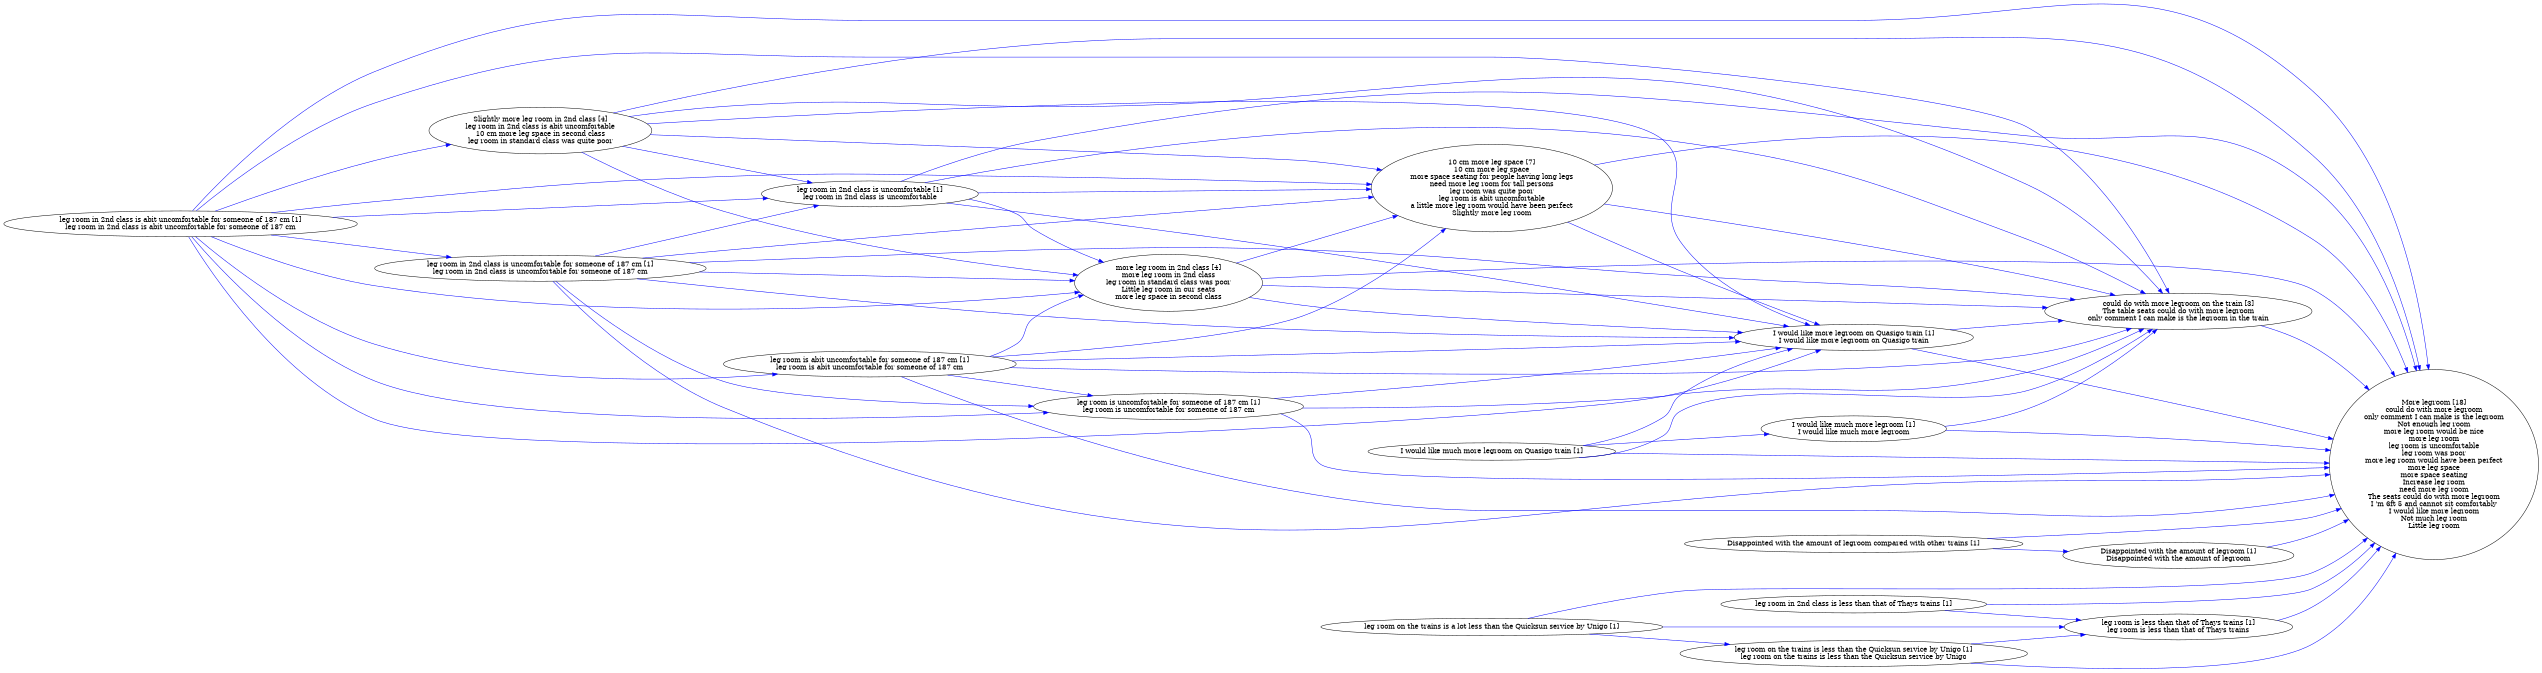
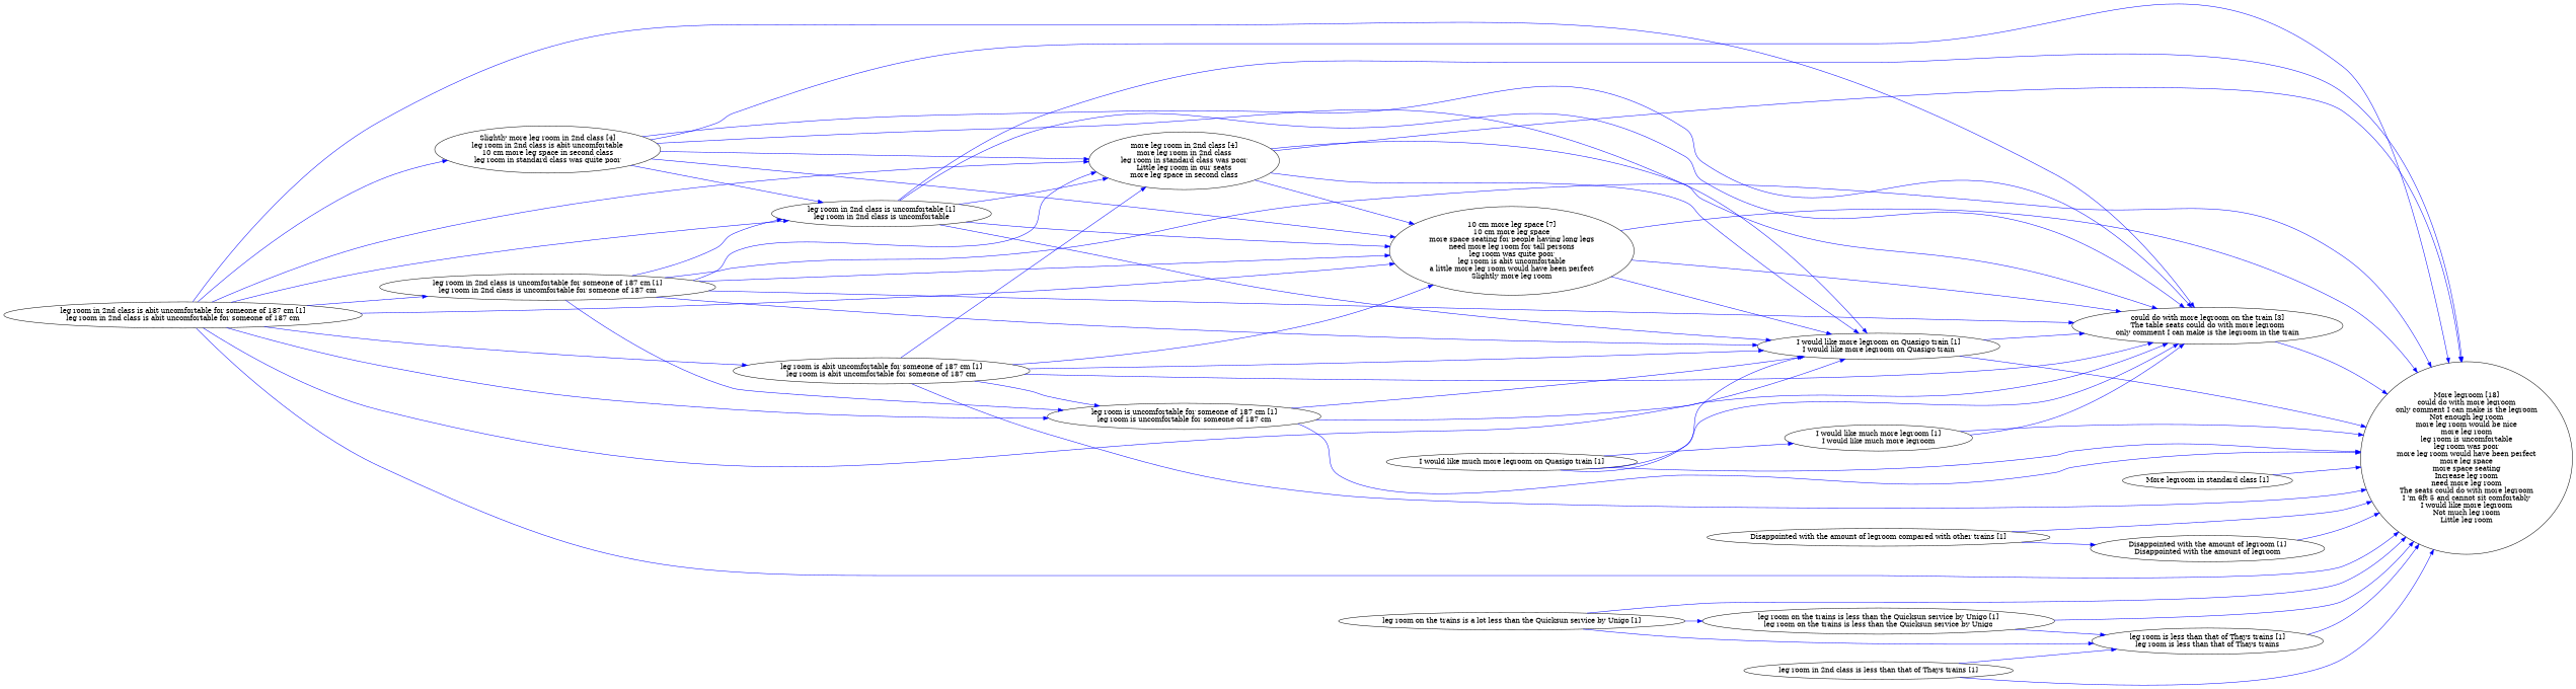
  digraph {
    rankdir=LR
    edge [color=blue]
    "more leg room in 2nd class [4]\nmore leg room in 2nd class\nleg room in standard class was poor\nLittle leg room in our seats\nmore leg space in second class"
    "10 cm more leg space [7]\n10 cm more leg space\nmore space seating for people having long legs\nneed more leg room for tall persons\nleg room was quite poor\nleg room is abit uncomfortable\na little more leg room would have been perfect\nSlightly more leg room"
    "could do with more legroom on the train [3]\nThe table seats could do with more legroom\nonly comment I can make is the legroom in the train"
    "More legroom [18]\ncould do with more legroom\nonly comment I can make is the legroom\nNot enough leg room\nmore leg room would be nice\nmore leg room\nleg room is uncomfortable\nleg room was poor\nmore leg room would have been perfect\nmore leg space\nmore space seating\nIncrease leg room\nneed more leg room\nThe seats could do with more legroom\nI 'm 6ft 5 and cannot sit comfortably\nI would like more legroom\nNot much leg room\nLittle leg room"
    "I would like more legroom on Quasigo train [1]\nI would like more legroom on Quasigo train"
    "Slightly more leg room in 2nd class [4]\nleg room in 2nd class is abit uncomfortable\n10 cm more leg space in second class\nleg room in standard class was quite poor"
    "leg room in 2nd class is uncomfortable [1]\nleg room in 2nd class is uncomfortable"
    "Disappointed with the amount of legroom compared with other trains [1]"
    "Disappointed with the amount of legroom [1]\nDisappointed with the amount of legroom"
    "I would like much more legroom on Quasigo train [1]"
    "I would like much more legroom [1]\nI would like much more legroom"
+   "More legroom in standard class [1]"
    "leg room in 2nd class is abit uncomfortable for someone of 187 cm [1]\nleg room in 2nd class is abit uncomfortable for someone of 187 cm"
    "leg room is abit uncomfortable for someone of 187 cm [1]\nleg room is abit uncomfortable for someone of 187 cm"
    "leg room is uncomfortable for someone of 187 cm [1]\nleg room is uncomfortable for someone of 187 cm"
    "leg room in 2nd class is uncomfortable for someone of 187 cm [1]\nleg room in 2nd class is uncomfortable for someone of 187 cm"
    "leg room in 2nd class is less than that of Thays trains [1]"
    "leg room is less than that of Thays trains [1]\nleg room is less than that of Thays trains"
    "leg room on the trains is a lot less than the Quicksun service by Unigo [1]"
    "leg room on the trains is less than the Quicksun service by Unigo [1]\nleg room on the trains is less than the Quicksun service by Unigo"
    "more leg room in 2nd class [4]\nmore leg room in 2nd class\nleg room in standard class was poor\nLittle leg room in our seats\nmore leg space in second class" -> "10 cm more leg space [7]\n10 cm more leg space\nmore space seating for people having long legs\nneed more leg room for tall persons\nleg room was quite poor\nleg room is abit uncomfortable\na little more leg room would have been perfect\nSlightly more leg room"
    "more leg room in 2nd class [4]\nmore leg room in 2nd class\nleg room in standard class was poor\nLittle leg room in our seats\nmore leg space in second class" -> "could do with more legroom on the train [3]\nThe table seats could do with more legroom\nonly comment I can make is the legroom in the train"
    "more leg room in 2nd class [4]\nmore leg room in 2nd class\nleg room in standard class was poor\nLittle leg room in our seats\nmore leg space in second class" -> "More legroom [18]\ncould do with more legroom\nonly comment I can make is the legroom\nNot enough leg room\nmore leg room would be nice\nmore leg room\nleg room is uncomfortable\nleg room was poor\nmore leg room would have been perfect\nmore leg space\nmore space seating\nIncrease leg room\nneed more leg room\nThe seats could do with more legroom\nI 'm 6ft 5 and cannot sit comfortably\nI would like more legroom\nNot much leg room\nLittle leg room"
    "more leg room in 2nd class [4]\nmore leg room in 2nd class\nleg room in standard class was poor\nLittle leg room in our seats\nmore leg space in second class" -> "I would like more legroom on Quasigo train [1]\nI would like more legroom on Quasigo train"
    "10 cm more leg space [7]\n10 cm more leg space\nmore space seating for people having long legs\nneed more leg room for tall persons\nleg room was quite poor\nleg room is abit uncomfortable\na little more leg room would have been perfect\nSlightly more leg room" -> "could do with more legroom on the train [3]\nThe table seats could do with more legroom\nonly comment I can make is the legroom in the train"
    "10 cm more leg space [7]\n10 cm more leg space\nmore space seating for people having long legs\nneed more leg room for tall persons\nleg room was quite poor\nleg room is abit uncomfortable\na little more leg room would have been perfect\nSlightly more leg room" -> "More legroom [18]\ncould do with more legroom\nonly comment I can make is the legroom\nNot enough leg room\nmore leg room would be nice\nmore leg room\nleg room is uncomfortable\nleg room was poor\nmore leg room would have been perfect\nmore leg space\nmore space seating\nIncrease leg room\nneed more leg room\nThe seats could do with more legroom\nI 'm 6ft 5 and cannot sit comfortably\nI would like more legroom\nNot much leg room\nLittle leg room"
    "10 cm more leg space [7]\n10 cm more leg space\nmore space seating for people having long legs\nneed more leg room for tall persons\nleg room was quite poor\nleg room is abit uncomfortable\na little more leg room would have been perfect\nSlightly more leg room" -> "I would like more legroom on Quasigo train [1]\nI would like more legroom on Quasigo train"
    "could do with more legroom on the train [3]\nThe table seats could do with more legroom\nonly comment I can make is the legroom in the train" -> "More legroom [18]\ncould do with more legroom\nonly comment I can make is the legroom\nNot enough leg room\nmore leg room would be nice\nmore leg room\nleg room is uncomfortable\nleg room was poor\nmore leg room would have been perfect\nmore leg space\nmore space seating\nIncrease leg room\nneed more leg room\nThe seats could do with more legroom\nI 'm 6ft 5 and cannot sit comfortably\nI would like more legroom\nNot much leg room\nLittle leg room"
    "I would like more legroom on Quasigo train [1]\nI would like more legroom on Quasigo train" -> "could do with more legroom on the train [3]\nThe table seats could do with more legroom\nonly comment I can make is the legroom in the train"
    "I would like more legroom on Quasigo train [1]\nI would like more legroom on Quasigo train" -> "More legroom [18]\ncould do with more legroom\nonly comment I can make is the legroom\nNot enough leg room\nmore leg room would be nice\nmore leg room\nleg room is uncomfortable\nleg room was poor\nmore leg room would have been perfect\nmore leg space\nmore space seating\nIncrease leg room\nneed more leg room\nThe seats could do with more legroom\nI 'm 6ft 5 and cannot sit comfortably\nI would like more legroom\nNot much leg room\nLittle leg room"
    "Slightly more leg room in 2nd class [4]\nleg room in 2nd class is abit uncomfortable\n10 cm more leg space in second class\nleg room in standard class was quite poor" -> "more leg room in 2nd class [4]\nmore leg room in 2nd class\nleg room in standard class was poor\nLittle leg room in our seats\nmore leg space in second class"
    "Slightly more leg room in 2nd class [4]\nleg room in 2nd class is abit uncomfortable\n10 cm more leg space in second class\nleg room in standard class was quite poor" -> "10 cm more leg space [7]\n10 cm more leg space\nmore space seating for people having long legs\nneed more leg room for tall persons\nleg room was quite poor\nleg room is abit uncomfortable\na little more leg room would have been perfect\nSlightly more leg room"
    "Slightly more leg room in 2nd class [4]\nleg room in 2nd class is abit uncomfortable\n10 cm more leg space in second class\nleg room in standard class was quite poor" -> "could do with more legroom on the train [3]\nThe table seats could do with more legroom\nonly comment I can make is the legroom in the train"
    "Slightly more leg room in 2nd class [4]\nleg room in 2nd class is abit uncomfortable\n10 cm more leg space in second class\nleg room in standard class was quite poor" -> "More legroom [18]\ncould do with more legroom\nonly comment I can make is the legroom\nNot enough leg room\nmore leg room would be nice\nmore leg room\nleg room is uncomfortable\nleg room was poor\nmore leg room would have been perfect\nmore leg space\nmore space seating\nIncrease leg room\nneed more leg room\nThe seats could do with more legroom\nI 'm 6ft 5 and cannot sit comfortably\nI would like more legroom\nNot much leg room\nLittle leg room"
    "Slightly more leg room in 2nd class [4]\nleg room in 2nd class is abit uncomfortable\n10 cm more leg space in second class\nleg room in standard class was quite poor" -> "I would like more legroom on Quasigo train [1]\nI would like more legroom on Quasigo train"
    "Slightly more leg room in 2nd class [4]\nleg room in 2nd class is abit uncomfortable\n10 cm more leg space in second class\nleg room in standard class was quite poor" -> "leg room in 2nd class is uncomfortable [1]\nleg room in 2nd class is uncomfortable"
    "leg room in 2nd class is uncomfortable [1]\nleg room in 2nd class is uncomfortable" -> "more leg room in 2nd class [4]\nmore leg room in 2nd class\nleg room in standard class was poor\nLittle leg room in our seats\nmore leg space in second class"
    "leg room in 2nd class is uncomfortable [1]\nleg room in 2nd class is uncomfortable" -> "10 cm more leg space [7]\n10 cm more leg space\nmore space seating for people having long legs\nneed more leg room for tall persons\nleg room was quite poor\nleg room is abit uncomfortable\na little more leg room would have been perfect\nSlightly more leg room"
    "leg room in 2nd class is uncomfortable [1]\nleg room in 2nd class is uncomfortable" -> "could do with more legroom on the train [3]\nThe table seats could do with more legroom\nonly comment I can make is the legroom in the train"
    "leg room in 2nd class is uncomfortable [1]\nleg room in 2nd class is uncomfortable" -> "More legroom [18]\ncould do with more legroom\nonly comment I can make is the legroom\nNot enough leg room\nmore leg room would be nice\nmore leg room\nleg room is uncomfortable\nleg room was poor\nmore leg room would have been perfect\nmore leg space\nmore space seating\nIncrease leg room\nneed more leg room\nThe seats could do with more legroom\nI 'm 6ft 5 and cannot sit comfortably\nI would like more legroom\nNot much leg room\nLittle leg room"
    "leg room in 2nd class is uncomfortable [1]\nleg room in 2nd class is uncomfortable" -> "I would like more legroom on Quasigo train [1]\nI would like more legroom on Quasigo train"
    "Disappointed with the amount of legroom compared with other trains [1]" -> "More legroom [18]\ncould do with more legroom\nonly comment I can make is the legroom\nNot enough leg room\nmore leg room would be nice\nmore leg room\nleg room is uncomfortable\nleg room was poor\nmore leg room would have been perfect\nmore leg space\nmore space seating\nIncrease leg room\nneed more leg room\nThe seats could do with more legroom\nI 'm 6ft 5 and cannot sit comfortably\nI would like more legroom\nNot much leg room\nLittle leg room"
    "Disappointed with the amount of legroom compared with other trains [1]" -> "Disappointed with the amount of legroom [1]\nDisappointed with the amount of legroom"
    "Disappointed with the amount of legroom [1]\nDisappointed with the amount of legroom" -> "More legroom [18]\ncould do with more legroom\nonly comment I can make is the legroom\nNot enough leg room\nmore leg room would be nice\nmore leg room\nleg room is uncomfortable\nleg room was poor\nmore leg room would have been perfect\nmore leg space\nmore space seating\nIncrease leg room\nneed more leg room\nThe seats could do with more legroom\nI 'm 6ft 5 and cannot sit comfortably\nI would like more legroom\nNot much leg room\nLittle leg room"
    "I would like much more legroom on Quasigo train [1]" -> "could do with more legroom on the train [3]\nThe table seats could do with more legroom\nonly comment I can make is the legroom in the train"
    "I would like much more legroom on Quasigo train [1]" -> "More legroom [18]\ncould do with more legroom\nonly comment I can make is the legroom\nNot enough leg room\nmore leg room would be nice\nmore leg room\nleg room is uncomfortable\nleg room was poor\nmore leg room would have been perfect\nmore leg space\nmore space seating\nIncrease leg room\nneed more leg room\nThe seats could do with more legroom\nI 'm 6ft 5 and cannot sit comfortably\nI would like more legroom\nNot much leg room\nLittle leg room"
    "I would like much more legroom on Quasigo train [1]" -> "I would like more legroom on Quasigo train [1]\nI would like more legroom on Quasigo train"
    "I would like much more legroom on Quasigo train [1]" -> "I would like much more legroom [1]\nI would like much more legroom"
    "I would like much more legroom [1]\nI would like much more legroom" -> "could do with more legroom on the train [3]\nThe table seats could do with more legroom\nonly comment I can make is the legroom in the train"
    "I would like much more legroom [1]\nI would like much more legroom" -> "More legroom [18]\ncould do with more legroom\nonly comment I can make is the legroom\nNot enough leg room\nmore leg room would be nice\nmore leg room\nleg room is uncomfortable\nleg room was poor\nmore leg room would have been perfect\nmore leg space\nmore space seating\nIncrease leg room\nneed more leg room\nThe seats could do with more legroom\nI 'm 6ft 5 and cannot sit comfortably\nI would like more legroom\nNot much leg room\nLittle leg room"
+   "More legroom in standard class [1]" -> "More legroom [18]\ncould do with more legroom\nonly comment I can make is the legroom\nNot enough leg room\nmore leg room would be nice\nmore leg room\nleg room is uncomfortable\nleg room was poor\nmore leg room would have been perfect\nmore leg space\nmore space seating\nIncrease leg room\nneed more leg room\nThe seats could do with more legroom\nI 'm 6ft 5 and cannot sit comfortably\nI would like more legroom\nNot much leg room\nLittle leg room"
    "leg room in 2nd class is abit uncomfortable for someone of 187 cm [1]\nleg room in 2nd class is abit uncomfortable for someone of 187 cm" -> "more leg room in 2nd class [4]\nmore leg room in 2nd class\nleg room in standard class was poor\nLittle leg room in our seats\nmore leg space in second class"
    "leg room in 2nd class is abit uncomfortable for someone of 187 cm [1]\nleg room in 2nd class is abit uncomfortable for someone of 187 cm" -> "10 cm more leg space [7]\n10 cm more leg space\nmore space seating for people having long legs\nneed more leg room for tall persons\nleg room was quite poor\nleg room is abit uncomfortable\na little more leg room would have been perfect\nSlightly more leg room"
    "leg room in 2nd class is abit uncomfortable for someone of 187 cm [1]\nleg room in 2nd class is abit uncomfortable for someone of 187 cm" -> "could do with more legroom on the train [3]\nThe table seats could do with more legroom\nonly comment I can make is the legroom in the train"
    "leg room in 2nd class is abit uncomfortable for someone of 187 cm [1]\nleg room in 2nd class is abit uncomfortable for someone of 187 cm" -> "More legroom [18]\ncould do with more legroom\nonly comment I can make is the legroom\nNot enough leg room\nmore leg room would be nice\nmore leg room\nleg room is uncomfortable\nleg room was poor\nmore leg room would have been perfect\nmore leg space\nmore space seating\nIncrease leg room\nneed more leg room\nThe seats could do with more legroom\nI 'm 6ft 5 and cannot sit comfortably\nI would like more legroom\nNot much leg room\nLittle leg room"
    "leg room in 2nd class is abit uncomfortable for someone of 187 cm [1]\nleg room in 2nd class is abit uncomfortable for someone of 187 cm" -> "I would like more legroom on Quasigo train [1]\nI would like more legroom on Quasigo train"
    "leg room in 2nd class is abit uncomfortable for someone of 187 cm [1]\nleg room in 2nd class is abit uncomfortable for someone of 187 cm" -> "Slightly more leg room in 2nd class [4]\nleg room in 2nd class is abit uncomfortable\n10 cm more leg space in second class\nleg room in standard class was quite poor"
    "leg room in 2nd class is abit uncomfortable for someone of 187 cm [1]\nleg room in 2nd class is abit uncomfortable for someone of 187 cm" -> "leg room in 2nd class is uncomfortable [1]\nleg room in 2nd class is uncomfortable"
    "leg room in 2nd class is abit uncomfortable for someone of 187 cm [1]\nleg room in 2nd class is abit uncomfortable for someone of 187 cm" -> "leg room is abit uncomfortable for someone of 187 cm [1]\nleg room is abit uncomfortable for someone of 187 cm"
    "leg room in 2nd class is abit uncomfortable for someone of 187 cm [1]\nleg room in 2nd class is abit uncomfortable for someone of 187 cm" -> "leg room is uncomfortable for someone of 187 cm [1]\nleg room is uncomfortable for someone of 187 cm"
    "leg room in 2nd class is abit uncomfortable for someone of 187 cm [1]\nleg room in 2nd class is abit uncomfortable for someone of 187 cm" -> "leg room in 2nd class is uncomfortable for someone of 187 cm [1]\nleg room in 2nd class is uncomfortable for someone of 187 cm"
    "leg room is abit uncomfortable for someone of 187 cm [1]\nleg room is abit uncomfortable for someone of 187 cm" -> "more leg room in 2nd class [4]\nmore leg room in 2nd class\nleg room in standard class was poor\nLittle leg room in our seats\nmore leg space in second class"
    "leg room is abit uncomfortable for someone of 187 cm [1]\nleg room is abit uncomfortable for someone of 187 cm" -> "10 cm more leg space [7]\n10 cm more leg space\nmore space seating for people having long legs\nneed more leg room for tall persons\nleg room was quite poor\nleg room is abit uncomfortable\na little more leg room would have been perfect\nSlightly more leg room"
    "leg room is abit uncomfortable for someone of 187 cm [1]\nleg room is abit uncomfortable for someone of 187 cm" -> "could do with more legroom on the train [3]\nThe table seats could do with more legroom\nonly comment I can make is the legroom in the train"
    "leg room is abit uncomfortable for someone of 187 cm [1]\nleg room is abit uncomfortable for someone of 187 cm" -> "More legroom [18]\ncould do with more legroom\nonly comment I can make is the legroom\nNot enough leg room\nmore leg room would be nice\nmore leg room\nleg room is uncomfortable\nleg room was poor\nmore leg room would have been perfect\nmore leg space\nmore space seating\nIncrease leg room\nneed more leg room\nThe seats could do with more legroom\nI 'm 6ft 5 and cannot sit comfortably\nI would like more legroom\nNot much leg room\nLittle leg room"
    "leg room is abit uncomfortable for someone of 187 cm [1]\nleg room is abit uncomfortable for someone of 187 cm" -> "I would like more legroom on Quasigo train [1]\nI would like more legroom on Quasigo train"
    "leg room is abit uncomfortable for someone of 187 cm [1]\nleg room is abit uncomfortable for someone of 187 cm" -> "leg room is uncomfortable for someone of 187 cm [1]\nleg room is uncomfortable for someone of 187 cm"
    "leg room is uncomfortable for someone of 187 cm [1]\nleg room is uncomfortable for someone of 187 cm" -> "could do with more legroom on the train [3]\nThe table seats could do with more legroom\nonly comment I can make is the legroom in the train"
    "leg room is uncomfortable for someone of 187 cm [1]\nleg room is uncomfortable for someone of 187 cm" -> "More legroom [18]\ncould do with more legroom\nonly comment I can make is the legroom\nNot enough leg room\nmore leg room would be nice\nmore leg room\nleg room is uncomfortable\nleg room was poor\nmore leg room would have been perfect\nmore leg space\nmore space seating\nIncrease leg room\nneed more leg room\nThe seats could do with more legroom\nI 'm 6ft 5 and cannot sit comfortably\nI would like more legroom\nNot much leg room\nLittle leg room"
    "leg room is uncomfortable for someone of 187 cm [1]\nleg room is uncomfortable for someone of 187 cm" -> "I would like more legroom on Quasigo train [1]\nI would like more legroom on Quasigo train"
    "leg room in 2nd class is uncomfortable for someone of 187 cm [1]\nleg room in 2nd class is uncomfortable for someone of 187 cm" -> "more leg room in 2nd class [4]\nmore leg room in 2nd class\nleg room in standard class was poor\nLittle leg room in our seats\nmore leg space in second class"
    "leg room in 2nd class is uncomfortable for someone of 187 cm [1]\nleg room in 2nd class is uncomfortable for someone of 187 cm" -> "10 cm more leg space [7]\n10 cm more leg space\nmore space seating for people having long legs\nneed more leg room for tall persons\nleg room was quite poor\nleg room is abit uncomfortable\na little more leg room would have been perfect\nSlightly more leg room"
    "leg room in 2nd class is uncomfortable for someone of 187 cm [1]\nleg room in 2nd class is uncomfortable for someone of 187 cm" -> "could do with more legroom on the train [3]\nThe table seats could do with more legroom\nonly comment I can make is the legroom in the train"
    "leg room in 2nd class is uncomfortable for someone of 187 cm [1]\nleg room in 2nd class is uncomfortable for someone of 187 cm" -> "More legroom [18]\ncould do with more legroom\nonly comment I can make is the legroom\nNot enough leg room\nmore leg room would be nice\nmore leg room\nleg room is uncomfortable\nleg room was poor\nmore leg room would have been perfect\nmore leg space\nmore space seating\nIncrease leg room\nneed more leg room\nThe seats could do with more legroom\nI 'm 6ft 5 and cannot sit comfortably\nI would like more legroom\nNot much leg room\nLittle leg room"
    "leg room in 2nd class is uncomfortable for someone of 187 cm [1]\nleg room in 2nd class is uncomfortable for someone of 187 cm" -> "I would like more legroom on Quasigo train [1]\nI would like more legroom on Quasigo train"
    "leg room in 2nd class is uncomfortable for someone of 187 cm [1]\nleg room in 2nd class is uncomfortable for someone of 187 cm" -> "leg room in 2nd class is uncomfortable [1]\nleg room in 2nd class is uncomfortable"
    "leg room in 2nd class is uncomfortable for someone of 187 cm [1]\nleg room in 2nd class is uncomfortable for someone of 187 cm" -> "leg room is uncomfortable for someone of 187 cm [1]\nleg room is uncomfortable for someone of 187 cm"
    "leg room in 2nd class is less than that of Thays trains [1]" -> "More legroom [18]\ncould do with more legroom\nonly comment I can make is the legroom\nNot enough leg room\nmore leg room would be nice\nmore leg room\nleg room is uncomfortable\nleg room was poor\nmore leg room would have been perfect\nmore leg space\nmore space seating\nIncrease leg room\nneed more leg room\nThe seats could do with more legroom\nI 'm 6ft 5 and cannot sit comfortably\nI would like more legroom\nNot much leg room\nLittle leg room"
    "leg room in 2nd class is less than that of Thays trains [1]" -> "leg room is less than that of Thays trains [1]\nleg room is less than that of Thays trains"
    "leg room is less than that of Thays trains [1]\nleg room is less than that of Thays trains" -> "More legroom [18]\ncould do with more legroom\nonly comment I can make is the legroom\nNot enough leg room\nmore leg room would be nice\nmore leg room\nleg room is uncomfortable\nleg room was poor\nmore leg room would have been perfect\nmore leg space\nmore space seating\nIncrease leg room\nneed more leg room\nThe seats could do with more legroom\nI 'm 6ft 5 and cannot sit comfortably\nI would like more legroom\nNot much leg room\nLittle leg room"
    "leg room on the trains is a lot less than the Quicksun service by Unigo [1]" -> "More legroom [18]\ncould do with more legroom\nonly comment I can make is the legroom\nNot enough leg room\nmore leg room would be nice\nmore leg room\nleg room is uncomfortable\nleg room was poor\nmore leg room would have been perfect\nmore leg space\nmore space seating\nIncrease leg room\nneed more leg room\nThe seats could do with more legroom\nI 'm 6ft 5 and cannot sit comfortably\nI would like more legroom\nNot much leg room\nLittle leg room"
    "leg room on the trains is a lot less than the Quicksun service by Unigo [1]" -> "leg room is less than that of Thays trains [1]\nleg room is less than that of Thays trains"
    "leg room on the trains is a lot less than the Quicksun service by Unigo [1]" -> "leg room on the trains is less than the Quicksun service by Unigo [1]\nleg room on the trains is less than the Quicksun service by Unigo"
    "leg room on the trains is less than the Quicksun service by Unigo [1]\nleg room on the trains is less than the Quicksun service by Unigo" -> "More legroom [18]\ncould do with more legroom\nonly comment I can make is the legroom\nNot enough leg room\nmore leg room would be nice\nmore leg room\nleg room is uncomfortable\nleg room was poor\nmore leg room would have been perfect\nmore leg space\nmore space seating\nIncrease leg room\nneed more leg room\nThe seats could do with more legroom\nI 'm 6ft 5 and cannot sit comfortably\nI would like more legroom\nNot much leg room\nLittle leg room"
    "leg room on the trains is less than the Quicksun service by Unigo [1]\nleg room on the trains is less than the Quicksun service by Unigo" -> "leg room is less than that of Thays trains [1]\nleg room is less than that of Thays trains"
  }
